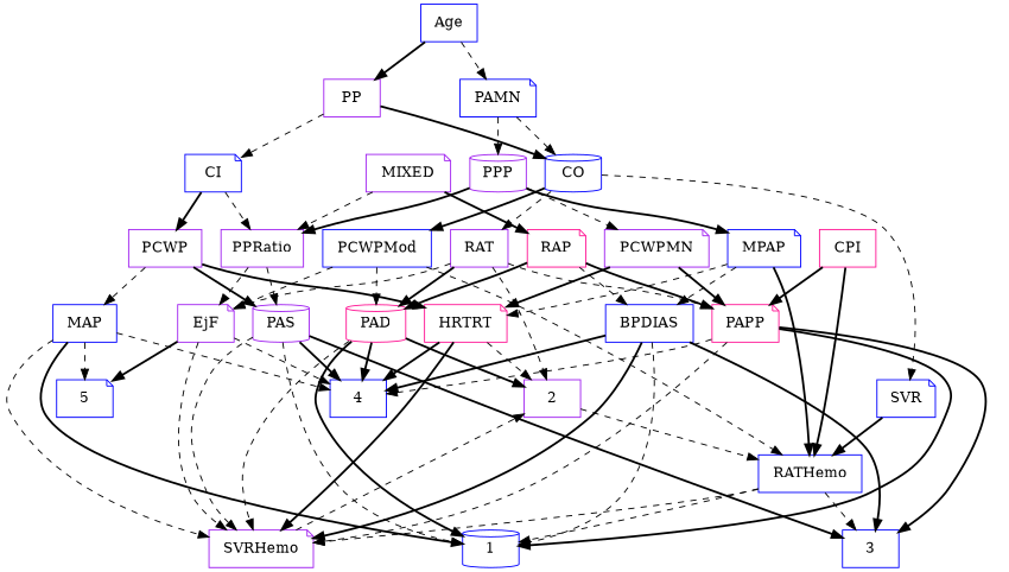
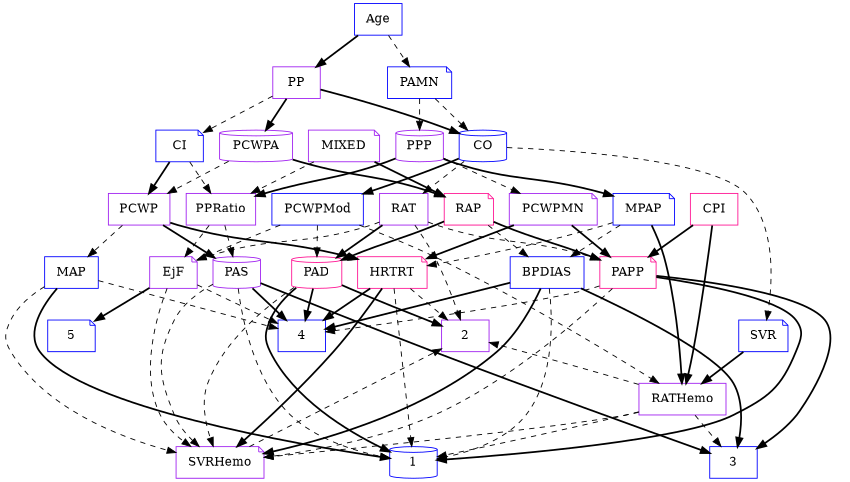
  strict digraph {
    node [color=blue shape=box]
    edge [style=dashed]
    1 [height=0.5 shape=cylinder width=0.75]
    2 [color=purple height=0.5 width=0.75]
    3 [height=0.5 width=0.75]
    4 [height=0.5 width=0.75]
    5 [height=0.5 shape=note width=0.75]
    Age [height=0.5 width=0.75]
    PAMN [height=0.5 shape=note width=1.011]
    PP [color=purple height=0.5 width=0.75]
    CO [height=0.5 shape=cylinder width=0.75]
    PPP [color=purple height=0.5 shape=cylinder width=0.75]
+   PCWPA [color=purple height=0.5 shape=cylinder width=1.1555]
    CI [height=0.5 shape=note width=0.75]
    MIXED [color=purple height=0.5 shape=note width=1.1193]
    RAP [color=deeppink height=0.5 shape=note width=0.77632]
    PPRatio [color=purple height=0.5 width=1.1013]
    RAT [color=purple height=0.5 width=0.75827]
    SVR [height=0.5 shape=note width=0.77632]
    PCWPMod [height=0.5 width=1.4443]
    MPAP [height=0.5 shape=note width=0.97491]
    PCWPMN [color=purple height=0.5 shape=note width=1.3902]
    PCWP [color=purple height=0.5 width=0.97491]
    EjF [color=purple height=0.5 shape=note width=0.75]
    SVRHemo [color=purple height=0.5 shape=note width=1.3902]
    PAD [color=deeppink height=0.5 shape=cylinder width=0.79437]
    PAPP [color=deeppink height=0.5 shape=note width=0.88464]
    BPDIAS [height=0.5 width=1.1735]
    HRTRT [color=deeppink height=0.5 shape=note width=1.1013]
    PAS [color=purple height=0.5 shape=cylinder width=0.75]
-   RATHemo [height=0.5 width=1.3721]
+   RATHemo [color=purple height=0.5 width=1.3721]
    CPI [color=deeppink height=0.5 width=0.75]
    MAP [height=0.5 width=0.84854]
    Age -> PAMN
    Age -> PP [style=bold]
    PAMN -> CO
    PAMN -> PPP
    PP -> CO [style=bold]
+   PP -> PCWPA [style=bold]
    PP -> CI
    CO -> RAT
    CO -> SVR
    CO -> PCWPMod [style=bold]
    PPP -> PPRatio [style=bold]
    PPP -> MPAP [style=bold]
    PPP -> PCWPMN
+   PCWPA -> RAP [style=bold]
+   PCWPA -> PCWP
    CI -> PPRatio
    CI -> PCWP [style=bold]
    MIXED -> RAP [style=bold]
    MIXED -> PPRatio
    RAP -> PAD [style=bold]
    RAP -> PAPP [style=bold]
    RAP -> BPDIAS
    PPRatio -> EjF
    PPRatio -> PAS
    RAT -> 2
    RAT -> EjF
    RAT -> PAD [style=bold]
    RAT -> PAPP
    SVR -> RATHemo [style=bold]
    PCWPMod -> EjF
    PCWPMod -> PAD
    PCWPMod -> RATHemo
    MPAP -> BPDIAS
    MPAP -> HRTRT
    MPAP -> RATHemo [style=bold]
    PCWPMN -> PAPP [style=bold]
    PCWPMN -> HRTRT [style=bold]
    PCWP -> HRTRT [style=bold]
    PCWP -> PAS [style=bold]
    PCWP -> MAP
    EjF -> 4
    EjF -> 5 [style=bold]
    EjF -> SVRHemo
    SVRHemo -> 2
    PAD -> 1 [style=bold]
    PAD -> 2 [style=bold]
    PAD -> 4 [style=bold]
    PAD -> SVRHemo
    PAPP -> 1 [style=bold]
    PAPP -> 3 [style=bold]
    PAPP -> 4
    PAPP -> SVRHemo
    BPDIAS -> 1
    BPDIAS -> 3 [style=bold]
    BPDIAS -> 4 [style=bold]
    BPDIAS -> SVRHemo [style=bold]
+   HRTRT -> 1
    HRTRT -> 2
    HRTRT -> 4 [style=bold]
    HRTRT -> SVRHemo [style=bold]
    PAS -> 1
    PAS -> 3 [style=bold]
    PAS -> 4 [style=bold]
    PAS -> SVRHemo
    RATHemo -> 1
-   2 -> RATHemo
+   RATHemo -> 2
    RATHemo -> 3
    RATHemo -> SVRHemo
    CPI -> PAPP [style=bold]
    CPI -> RATHemo [style=bold]
    MAP -> 1 [style=bold]
    MAP -> 4
-   MAP -> 5
    MAP -> SVRHemo
  }
